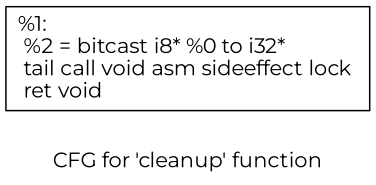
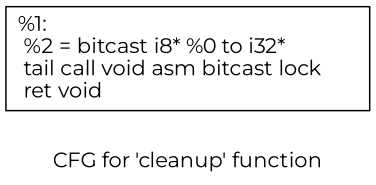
  digraph {
    label="CFG for 'cleanup' function"
    fontname=Montserrat
-   n1 [label="{%1:\l  %2 = bitcast i8* %0 to i32*\l  tail call void asm sideeffect lock \l  ret void\l}" shape=record fontname=Montserrat]
+   n1 [label="{%1:\l  %2 = bitcast i8* %0 to i32*\l  tail call void asm bitcast lock \l  ret void\l}" shape=record fontname=Montserrat]
  }
